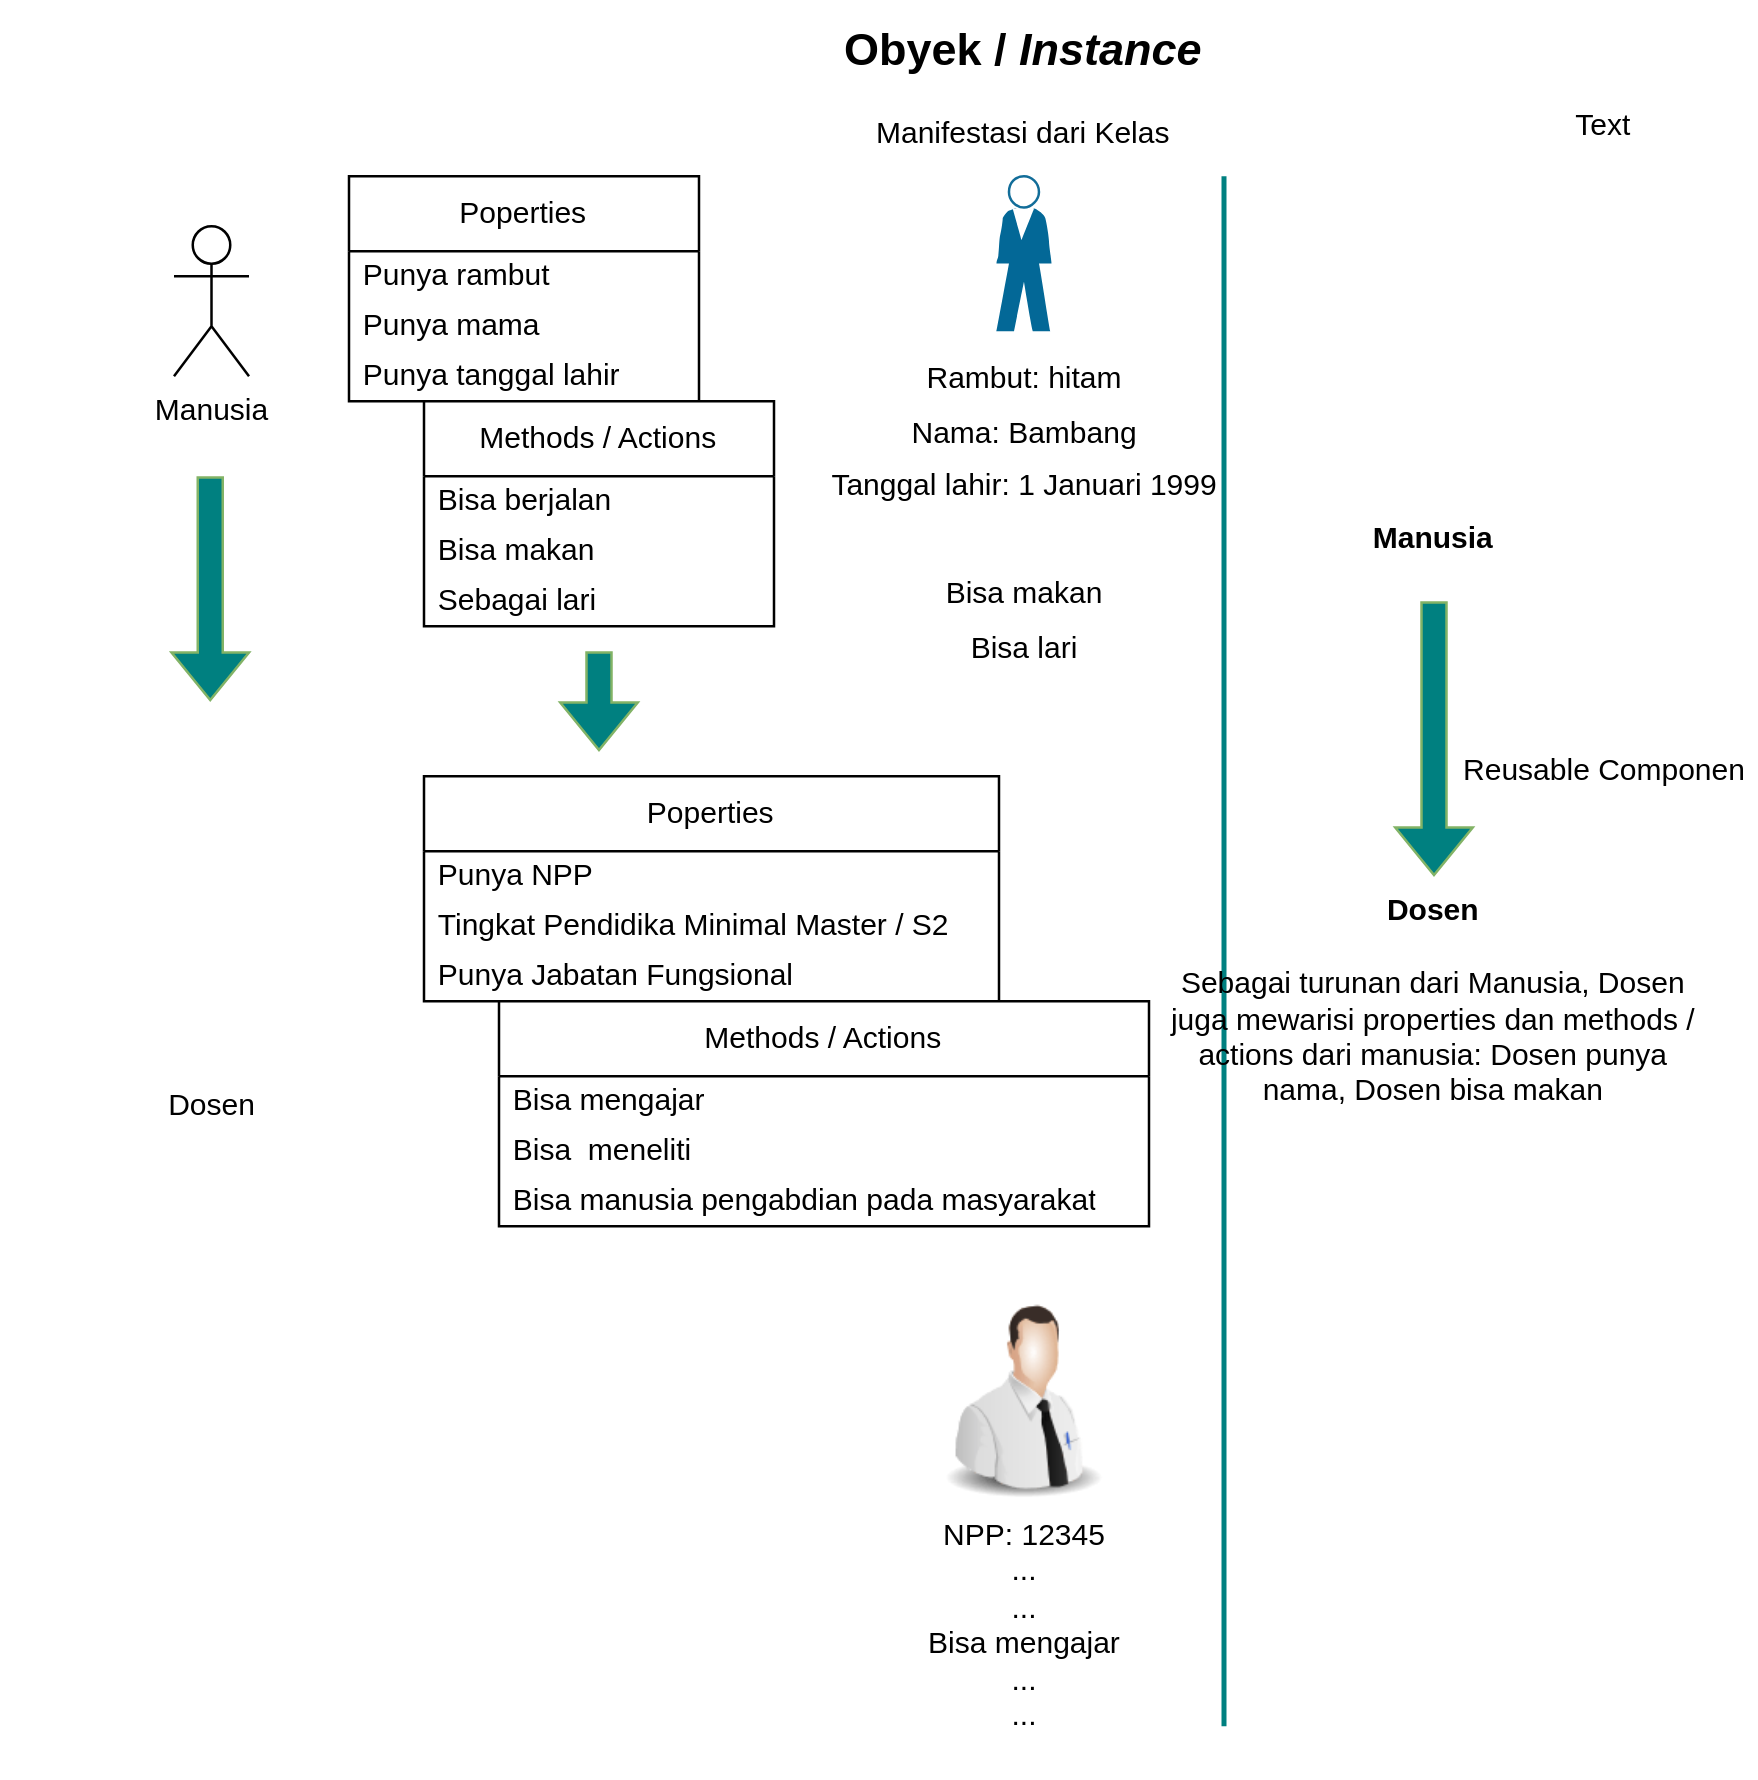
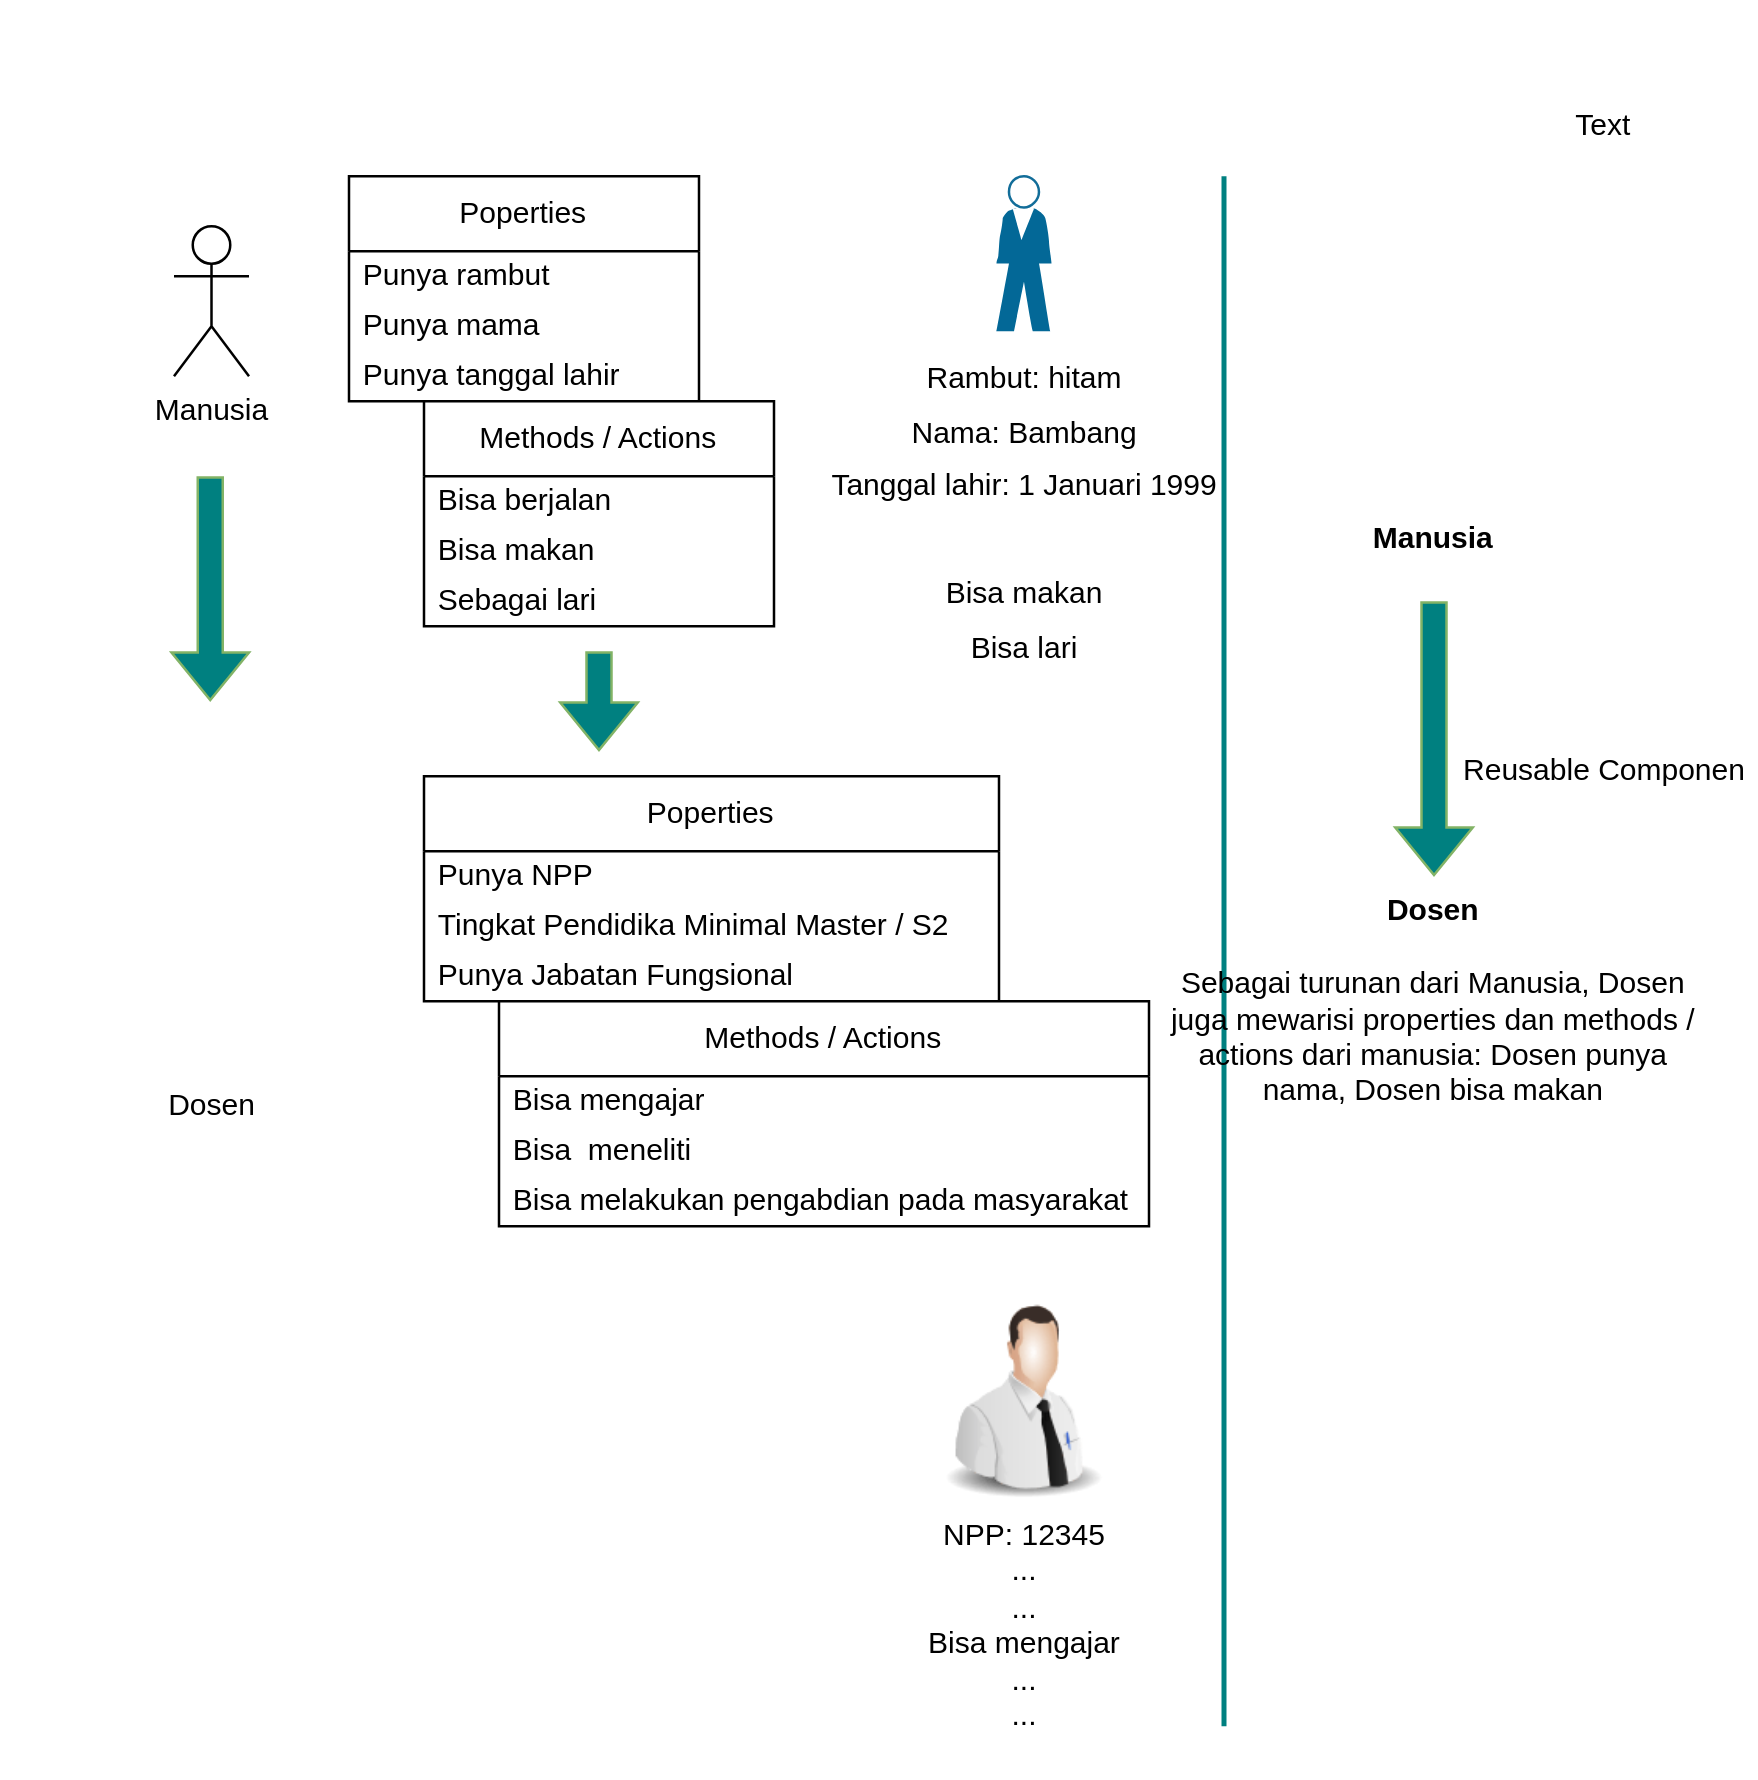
  <mxCell id="0" />
  <mxCell id="1" parent="0" />
  <mxCell id="2" value="Manusia" style="shape=umlActor;verticalLabelPosition=bottom;verticalAlign=top;html=1;outlineConnect=0;" vertex="1" parent="1"><mxGeometry x="69" y="90" width="30" height="60" as="geometry" /></mxCell>
  <mxCell id="3" value="Dosen" style="shape=image;html=1;verticalAlign=top;verticalLabelPosition=bottom;labelBackgroundColor=#ffffff;imageAspect=0;aspect=fixed;image=https://cdn4.iconfinder.com/data/icons/education-and-school-glyph-24-px/24/Instructor_professor_teacher_teaching_tutor_-128.png" vertex="1" parent="1"><mxGeometry x="20" y="300" width="128" height="128" as="geometry" /></mxCell>
  <mxCell id="4" value="" style="group" vertex="1" connectable="0" parent="1"><mxGeometry x="139" y="70" width="170" height="180" as="geometry" /></mxCell>
  <mxCell id="5" value="Poperties" style="swimlane;fontStyle=0;childLayout=stackLayout;horizontal=1;startSize=30;horizontalStack=0;resizeParent=1;resizeParentMax=0;resizeLast=0;collapsible=1;marginBottom=0;whiteSpace=wrap;html=1;" vertex="1" parent="4"><mxGeometry width="140" height="90" as="geometry"><mxRectangle x="190" y="50" width="90" height="30" as="alternateBounds" /></mxGeometry></mxCell>
  <mxCell id="6" value="Punya rambut" style="text;strokeColor=none;fillColor=none;align=left;verticalAlign=middle;spacingLeft=4;spacingRight=4;overflow=hidden;points=[[0,0.5],[1,0.5]];portConstraint=eastwest;rotatable=0;whiteSpace=wrap;html=1;" vertex="1" parent="5"><mxGeometry y="30" width="140" height="20" as="geometry" /></mxCell>
  <mxCell id="7" value="Punya mama" style="text;strokeColor=none;fillColor=none;align=left;verticalAlign=middle;spacingLeft=4;spacingRight=4;overflow=hidden;points=[[0,0.5],[1,0.5]];portConstraint=eastwest;rotatable=0;whiteSpace=wrap;html=1;" vertex="1" parent="5"><mxGeometry y="50" width="140" height="20" as="geometry" /></mxCell>
  <mxCell id="8" value="Punya tanggal lahir&amp;nbsp;" style="text;strokeColor=none;fillColor=none;align=left;verticalAlign=middle;spacingLeft=4;spacingRight=4;overflow=hidden;points=[[0,0.5],[1,0.5]];portConstraint=eastwest;rotatable=0;whiteSpace=wrap;html=1;" vertex="1" parent="5"><mxGeometry y="70" width="140" height="20" as="geometry" /></mxCell>
  <mxCell id="9" value="Methods / Actions" style="swimlane;fontStyle=0;childLayout=stackLayout;horizontal=1;startSize=30;horizontalStack=0;resizeParent=1;resizeParentMax=0;resizeLast=0;collapsible=1;marginBottom=0;whiteSpace=wrap;html=1;" vertex="1" parent="4"><mxGeometry x="30" y="90" width="140" height="90" as="geometry"><mxRectangle x="190" y="50" width="90" height="30" as="alternateBounds" /></mxGeometry></mxCell>
  <mxCell id="10" value="Bisa berjalan" style="text;strokeColor=none;fillColor=none;align=left;verticalAlign=middle;spacingLeft=4;spacingRight=4;overflow=hidden;points=[[0,0.5],[1,0.5]];portConstraint=eastwest;rotatable=0;whiteSpace=wrap;html=1;" vertex="1" parent="9"><mxGeometry y="30" width="140" height="20" as="geometry" /></mxCell>
  <mxCell id="11" value="Bisa makan" style="text;strokeColor=none;fillColor=none;align=left;verticalAlign=middle;spacingLeft=4;spacingRight=4;overflow=hidden;points=[[0,0.5],[1,0.5]];portConstraint=eastwest;rotatable=0;whiteSpace=wrap;html=1;" vertex="1" parent="9"><mxGeometry y="50" width="140" height="20" as="geometry" /></mxCell>
  <mxCell id="12" value="Sebagai lari" style="text;strokeColor=none;fillColor=none;align=left;verticalAlign=middle;spacingLeft=4;spacingRight=4;overflow=hidden;points=[[0,0.5],[1,0.5]];portConstraint=eastwest;rotatable=0;whiteSpace=wrap;html=1;" vertex="1" parent="9"><mxGeometry y="70" width="140" height="20" as="geometry" /></mxCell>
  <mxCell id="13" value="" style="group" vertex="1" connectable="0" parent="1"><mxGeometry x="169" y="310" width="290" height="180" as="geometry" /></mxCell>
  <mxCell id="14" value="Poperties" style="swimlane;fontStyle=0;childLayout=stackLayout;horizontal=1;startSize=30;horizontalStack=0;resizeParent=1;resizeParentMax=0;resizeLast=0;collapsible=1;marginBottom=0;whiteSpace=wrap;html=1;" vertex="1" parent="13"><mxGeometry width="230" height="90" as="geometry"><mxRectangle x="190" y="50" width="90" height="30" as="alternateBounds" /></mxGeometry></mxCell>
  <mxCell id="15" value="Punya NPP" style="text;strokeColor=none;fillColor=none;align=left;verticalAlign=middle;spacingLeft=4;spacingRight=4;overflow=hidden;points=[[0,0.5],[1,0.5]];portConstraint=eastwest;rotatable=0;whiteSpace=wrap;html=1;" vertex="1" parent="14"><mxGeometry y="30" width="230" height="20" as="geometry" /></mxCell>
  <mxCell id="16" value="Tingkat Pendidika Minimal Master / S2" style="text;strokeColor=none;fillColor=none;align=left;verticalAlign=middle;spacingLeft=4;spacingRight=4;overflow=hidden;points=[[0,0.5],[1,0.5]];portConstraint=eastwest;rotatable=0;whiteSpace=wrap;html=1;" vertex="1" parent="14"><mxGeometry y="50" width="230" height="20" as="geometry" /></mxCell>
  <mxCell id="17" value="Punya Jabatan Fungsional" style="text;strokeColor=none;fillColor=none;align=left;verticalAlign=middle;spacingLeft=4;spacingRight=4;overflow=hidden;points=[[0,0.5],[1,0.5]];portConstraint=eastwest;rotatable=0;whiteSpace=wrap;html=1;" vertex="1" parent="14"><mxGeometry y="70" width="230" height="20" as="geometry" /></mxCell>
  <mxCell id="18" value="Methods / Actions" style="swimlane;fontStyle=0;childLayout=stackLayout;horizontal=1;startSize=30;horizontalStack=0;resizeParent=1;resizeParentMax=0;resizeLast=0;collapsible=1;marginBottom=0;whiteSpace=wrap;html=1;" vertex="1" parent="13"><mxGeometry x="30" y="90" width="260" height="90" as="geometry"><mxRectangle x="190" y="50" width="90" height="30" as="alternateBounds" /></mxGeometry></mxCell>
  <mxCell id="19" value="Bisa mengajar" style="text;strokeColor=none;fillColor=none;align=left;verticalAlign=middle;spacingLeft=4;spacingRight=4;overflow=hidden;points=[[0,0.5],[1,0.5]];portConstraint=eastwest;rotatable=0;whiteSpace=wrap;html=1;" vertex="1" parent="18"><mxGeometry y="30" width="260" height="20" as="geometry" /></mxCell>
  <mxCell id="20" value="Bisa&amp;nbsp; meneliti" style="text;strokeColor=none;fillColor=none;align=left;verticalAlign=middle;spacingLeft=4;spacingRight=4;overflow=hidden;points=[[0,0.5],[1,0.5]];portConstraint=eastwest;rotatable=0;whiteSpace=wrap;html=1;" vertex="1" parent="18"><mxGeometry y="50" width="260" height="20" as="geometry" /></mxCell>
- <mxCell id="21" value="Bisa manusia pengabdian pada masyarakat" style="text;strokeColor=none;fillColor=none;align=left;verticalAlign=middle;spacingLeft=4;spacingRight=4;overflow=hidden;points=[[0,0.5],[1,0.5]];portConstraint=eastwest;rotatable=0;whiteSpace=wrap;html=1;" vertex="1" parent="18"><mxGeometry y="70" width="260" height="20" as="geometry" /></mxCell>
+ <mxCell id="21" value="Bisa melakukan pengabdian pada masyarakat" style="text;strokeColor=none;fillColor=none;align=left;verticalAlign=middle;spacingLeft=4;spacingRight=4;overflow=hidden;points=[[0,0.5],[1,0.5]];portConstraint=eastwest;rotatable=0;whiteSpace=wrap;html=1;" vertex="1" parent="18"><mxGeometry y="70" width="260" height="20" as="geometry" /></mxCell>
  <mxCell id="22" value="" style="shape=flexArrow;endArrow=classic;html=1;rounded=0;fillColor=#008080;strokeColor=#82b366;" edge="1" parent="1"><mxGeometry width="50" height="50" relative="1" as="geometry"><mxPoint x="83.5" y="190" as="sourcePoint" /><mxPoint x="83.5" y="280" as="targetPoint" /></mxGeometry></mxCell>
  <mxCell id="23" value="" style="shape=flexArrow;endArrow=classic;html=1;rounded=0;fillColor=#008080;strokeColor=#82b366;" edge="1" parent="1"><mxGeometry width="50" height="50" relative="1" as="geometry"><mxPoint x="239" y="260" as="sourcePoint" /><mxPoint x="239" y="300" as="targetPoint" /></mxGeometry></mxCell>
  <mxCell id="24" value="" style="endArrow=none;html=1;rounded=0;strokeColor=#008080;fillColor=#008080;strokeWidth=2;" edge="1" parent="1"><mxGeometry width="50" height="50" relative="1" as="geometry"><mxPoint x="489" y="690" as="sourcePoint" /><mxPoint x="489" y="70" as="targetPoint" /></mxGeometry></mxCell>
  <mxCell id="25" value="Reusable Componen" style="shape=image;html=1;verticalAlign=top;verticalLabelPosition=bottom;labelBackgroundColor=#ffffff;imageAspect=0;aspect=fixed;image=https://cdn3.iconfinder.com/data/icons/energy-and-power-glyph-24-px/24/Green_energy_renewable_energy_reusable_energy_solar_energy_wind_energy-128.png" vertex="1" parent="1"><mxGeometry x="619" y="250" width="44" height="44" as="geometry" /></mxCell>
  <mxCell id="26" value="Manusia" style="text;html=1;strokeColor=none;fillColor=none;align=center;verticalAlign=middle;whiteSpace=wrap;rounded=0;fontStyle=1" vertex="1" parent="1"><mxGeometry x="543" y="200" width="60" height="30" as="geometry" /></mxCell>
  <mxCell id="27" value="Dosen&lt;br&gt;&lt;span style=&quot;font-weight: normal;&quot;&gt;&lt;br&gt;Sebagai turunan dari Manusia, Dosen juga mewarisi properties dan methods / actions dari manusia: Dosen punya nama, Dosen bisa makan&lt;/span&gt;" style="text;html=1;strokeColor=none;fillColor=none;align=center;verticalAlign=middle;whiteSpace=wrap;rounded=0;fontStyle=1" vertex="1" parent="1"><mxGeometry x="465" y="385" width="216" height="30" as="geometry" /></mxCell>
  <mxCell id="28" value="" style="shape=flexArrow;endArrow=classic;html=1;rounded=0;fillColor=#008080;strokeColor=#82b366;" edge="1" parent="1"><mxGeometry width="50" height="50" relative="1" as="geometry"><mxPoint x="573" y="240" as="sourcePoint" /><mxPoint x="573" y="350" as="targetPoint" /></mxGeometry></mxCell>
  <mxCell id="29" value="NPP: 12345&lt;br&gt;...&lt;br&gt;...&lt;br&gt;Bisa mengajar&lt;br&gt;...&lt;br&gt;..." style="image;html=1;image=img/lib/clip_art/people/Tech_Man_128x128.png" vertex="1" parent="1"><mxGeometry x="369" y="520" width="80" height="80" as="geometry" /></mxCell>
  <mxCell id="30" value="Text" style="text;html=1;strokeColor=none;fillColor=none;align=center;verticalAlign=middle;whiteSpace=wrap;rounded=0;" vertex="1" parent="1"><mxGeometry x="611" y="35" width="60" height="30" as="geometry" /></mxCell>
- <mxCell id="31" value="&lt;b&gt;&lt;font style=&quot;font-size: 18px;&quot;&gt;Obyek / &lt;i&gt;Instance&lt;/i&gt;&lt;/font&gt;&lt;/b&gt;&lt;br&gt;&lt;br&gt;Manifestasi dari Kelas" style="text;html=1;strokeColor=none;fillColor=none;align=center;verticalAlign=middle;whiteSpace=wrap;rounded=0;" vertex="1" parent="1"><mxGeometry x="324" y="20" width="170" height="30" as="geometry" /></mxCell>
  <mxCell id="32" value="&lt;span style=&quot;font-size: 12px; background-color: rgb(255, 255, 255);&quot;&gt;Rambut: hitam&lt;/span&gt;&lt;br style=&quot;font-size: 12px;&quot;&gt;&lt;span style=&quot;font-size: 12px; background-color: rgb(255, 255, 255);&quot;&gt;Nama: Bambang&lt;/span&gt;&lt;br style=&quot;font-size: 12px;&quot;&gt;&lt;span style=&quot;font-size: 12px; background-color: rgb(255, 255, 255);&quot;&gt;Tanggal lahir: 1 Januari 1999&lt;br&gt;&lt;br&gt;Bisa makan&lt;br&gt;Bisa lari&lt;br&gt;&lt;/span&gt;" style="shape=mxgraph.cisco.people.standing_man;html=1;pointerEvents=1;dashed=0;fillColor=#036897;strokeColor=#ffffff;strokeWidth=2;verticalLabelPosition=bottom;verticalAlign=top;align=center;outlineConnect=0;fontSize=18;" vertex="1" parent="1"><mxGeometry x="398" y="70" width="22" height="62" as="geometry" /></mxCell>
